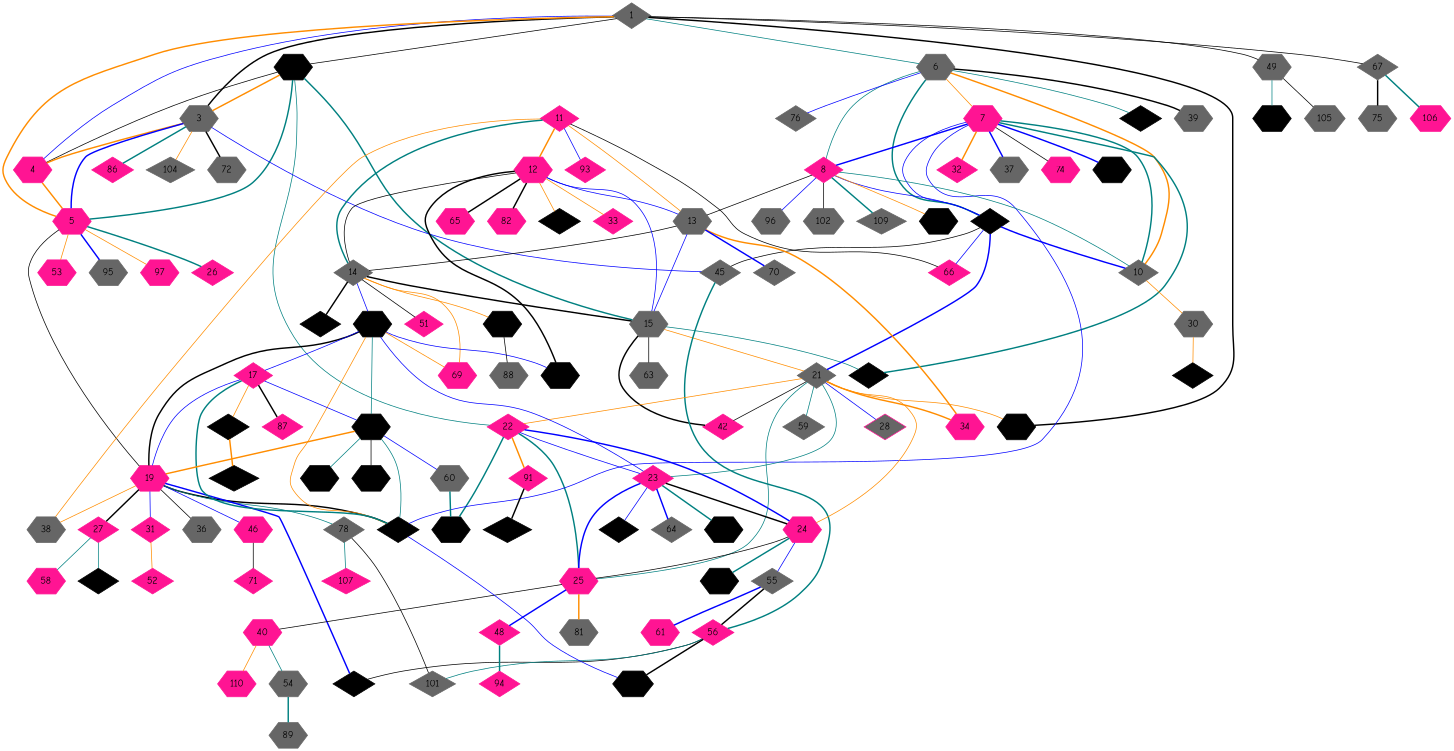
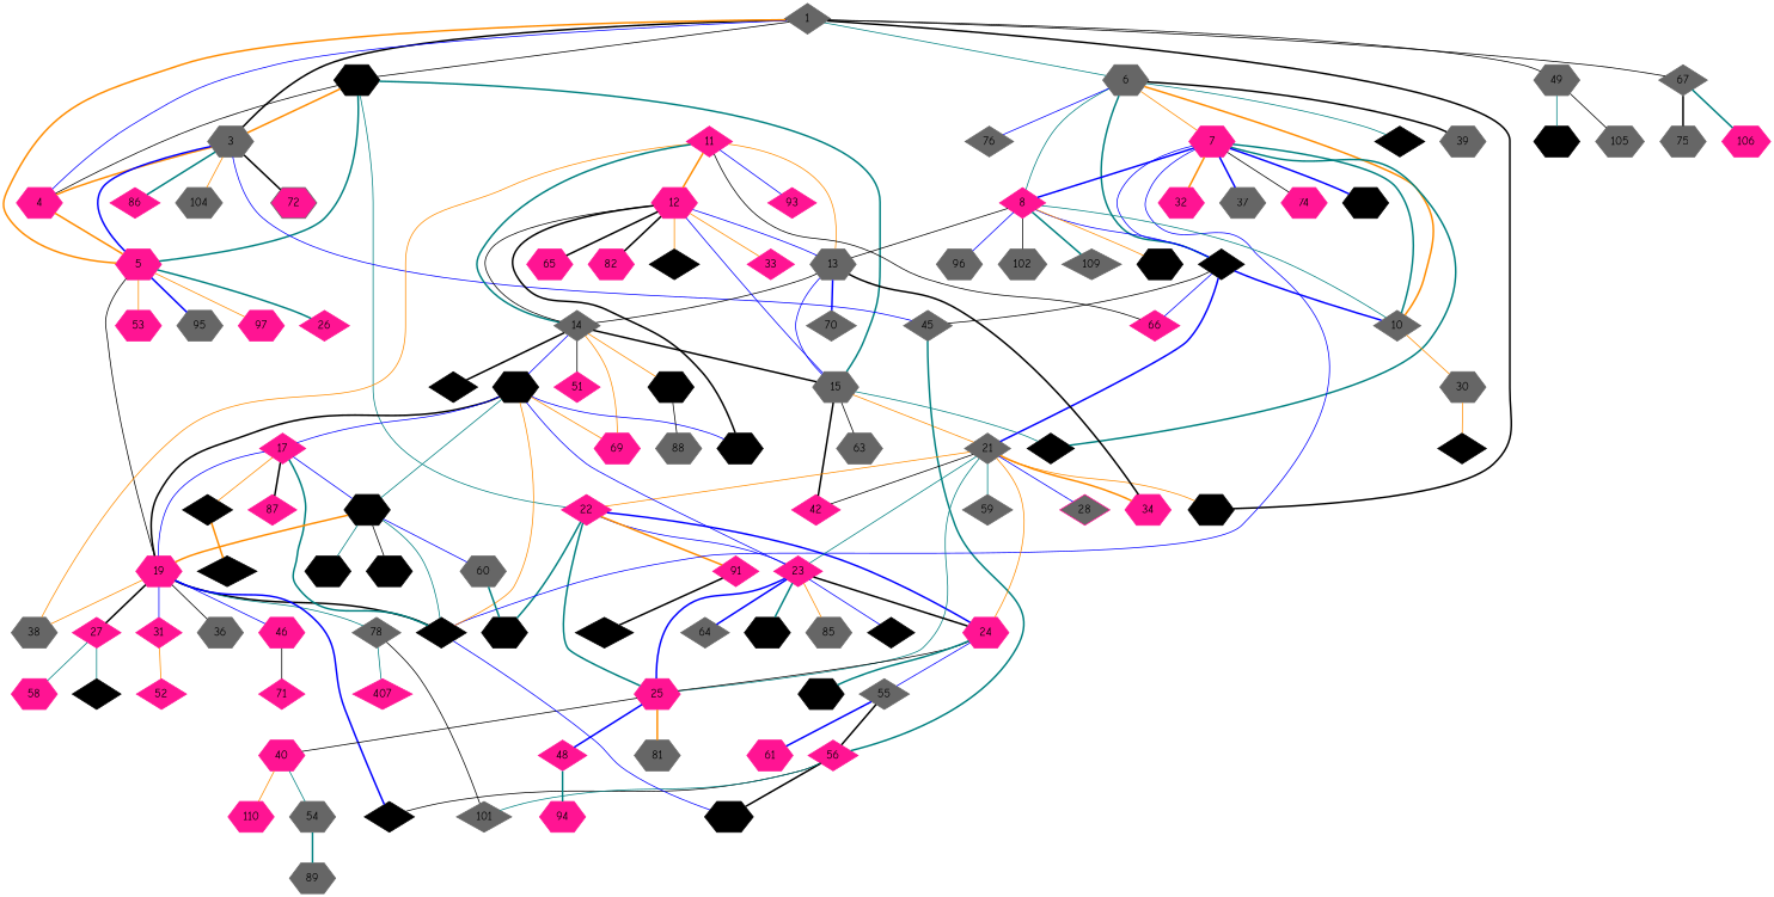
  graph {
    fontname="Comic Neue"
    node [color=deeppink fontname="Comic Neue" shape=hexagon style=filled]
    edge [color=black fontname="Comic Neue" style=solid]
    1 [color=gray40 shape=diamond]
    2 [color=black]
    3 [color=gray40]
    4
    5
    6 [color=gray40]
    49 [color=gray40]
    67 [color=gray40 shape=diamond]
    98 [color=black]
    15 [color=gray40]
    22 [shape=diamond]
    45 [color=gray40 shape=diamond]
-   72 [color=gray40]
+   72 [color=gray40 fillcolor=deeppink]
    86 [shape=diamond]
-   104 [color=gray40 shape=diamond]
+   104 [color=gray40]
    19
    26 [shape=diamond]
    53
    95 [color=gray40]
    97
    7
    8 [shape=diamond]
    9 [color=black shape=diamond]
    10 [color=gray40 shape=diamond]
    29 [color=black shape=diamond]
    39 [color=gray40]
    76 [color=gray40 shape=diamond]
    68 [color=black]
    105 [color=gray40]
    75 [color=gray40]
    106
    73 [color=black shape=diamond]
    21 [color=gray40 shape=diamond]
    42 [shape=diamond]
    63 [color=gray40]
    23 [shape=diamond]
    24
    25
    90 [color=black]
    91 [shape=diamond]
    56 [shape=diamond]
    20 [color=black shape=diamond]
    38 [color=gray40]
    27 [shape=diamond]
    31 [shape=diamond]
    36 [color=gray40]
    46
    78 [color=gray40 shape=diamond]
    80 [color=black shape=diamond]
-   32 [shape=diamond]
+   32
    37 [color=gray40]
    74
    92 [color=black]
    13 [color=gray40]
    57 [color=black]
    96 [color=gray40]
    102 [color=gray40]
    109 [color=gray40 shape=diamond]
    66 [shape=diamond]
    30 [color=gray40]
    100 [color=black]
    14 [color=gray40 shape=diamond]
    34
    70 [color=gray40 shape=diamond]
    28 [fillcolor=gray40 shape=diamond]
    59 [color=gray40 shape=diamond]
    79 [color=black shape=diamond]
    11 [shape=diamond]
    12
    93 [shape=diamond]
    33 [shape=diamond]
    44 [color=black]
    65
    82
    99 [color=black shape=diamond]
    16 [color=black]
    43 [color=black]
    51 [shape=diamond]
    69
    84 [color=black shape=diamond]
    17 [shape=diamond]
    18 [color=black]
    88 [color=gray40]
    62 [color=black shape=diamond]
    87 [shape=diamond]
    35 [color=black]
    50 [color=black]
    60 [color=gray40]
    47 [color=black shape=diamond]
    64 [color=gray40 shape=diamond]
    77 [color=black]
+   85 [color=gray40]
    108 [color=black shape=diamond]
    58
    83 [color=black shape=diamond]
    52 [shape=diamond]
    71 [shape=diamond]
    101 [color=gray40 shape=diamond]
-   107 [shape=diamond]
+   107 [shape=diamond label=407]
    41 [color=black]
    55 [color=gray40 shape=diamond]
    40
    48 [shape=diamond]
    81 [color=gray40]
    103 [color=black shape=diamond]
    61
    54 [color=gray40]
    110
-   94 [shape=diamond]
+   94
    89 [color=gray40]
    1 -- 2
    1 -- 3 [style=bold]
    1 -- 4 [color=blue]
    1 -- 5 [color=darkorange style=bold]
    1 -- 6 [color=teal]
    1 -- 49
    1 -- 67
    1 -- 98 [style=bold]
    2 -- 3 [color=darkorange style=bold]
    2 -- 4
    2 -- 5 [color=teal style=bold]
    2 -- 15 [color=teal style=bold]
    2 -- 22 [color=teal]
    3 -- 4 [color=darkorange style=bold]
    3 -- 5 [color=blue style=bold]
    3 -- 45 [color=blue]
    3 -- 72 [style=bold]
    3 -- 86 [color=teal style=bold]
    3 -- 104 [color=darkorange]
    4 -- 5 [color=darkorange style=bold]
    5 -- 19
    5 -- 26 [color=teal style=bold]
    5 -- 53 [color=darkorange]
    5 -- 95 [color=blue style=bold]
    5 -- 97 [color=darkorange]
    6 -- 7 [color=darkorange]
    6 -- 8 [color=teal]
    6 -- 9 [color=teal style=bold]
    6 -- 10 [color=darkorange style=bold]
    6 -- 29 [color=teal]
    6 -- 39 [style=bold]
    6 -- 76 [color=blue]
    49 -- 68 [color=teal]
    49 -- 105
    67 -- 75 [style=bold]
    67 -- 106 [color=teal style=bold]
    15 -- 73 [color=teal]
    15 -- 21 [color=darkorange]
    15 -- 42 [style=bold]
    15 -- 63
    22 -- 23 [color=blue]
    22 -- 24 [color=blue style=bold]
    22 -- 25 [color=teal style=bold]
    22 -- 90 [color=teal style=bold]
    22 -- 91 [color=darkorange style=bold]
    45 -- 56 [color=teal style=bold]
    19 -- 20 [style=bold]
    19 -- 38 [color=darkorange]
    19 -- 27 [style=bold]
    19 -- 31 [color=blue]
    19 -- 36
    19 -- 46 [color=blue]
    19 -- 78 [color=teal]
    19 -- 80 [color=blue style=bold]
    7 -- 8 [color=blue style=bold]
    7 -- 9 [color=blue]
    7 -- 10 [color=teal style=bold]
    7 -- 73 [color=teal style=bold]
    7 -- 20 [color=blue]
    7 -- 32 [color=darkorange style=bold]
    7 -- 37 [color=blue style=bold]
    7 -- 74
    7 -- 92 [color=blue style=bold]
    8 -- 9 [color=blue]
    8 -- 10 [color=teal]
    8 -- 13
    8 -- 57 [color=darkorange]
    8 -- 96 [color=blue]
    8 -- 102
    8 -- 109 [color=teal style=bold]
    9 -- 45
    9 -- 10 [color=blue style=bold]
    9 -- 21 [color=blue style=bold]
    9 -- 66 [color=blue]
    10 -- 30 [color=darkorange]
    21 -- 98 [color=darkorange]
    21 -- 22 [color=darkorange]
    21 -- 42
    21 -- 23 [color=teal]
    21 -- 24 [color=darkorange]
    21 -- 25 [color=teal]
    21 -- 34 [color=darkorange style=bold]
    21 -- 28 [color=blue]
    21 -- 59 [color=teal]
    23 -- 24 [style=bold]
    23 -- 25 [color=blue style=bold]
    23 -- 47 [color=blue]
    23 -- 64 [color=blue style=bold]
    23 -- 77 [color=teal style=bold]
+   23 -- 85 [color=darkorange]
    24 -- 25
    24 -- 41 [color=teal style=bold]
    24 -- 55 [color=blue]
    25 -- 40
    25 -- 48 [color=blue style=bold]
    25 -- 81 [color=darkorange style=bold]
    91 -- 103 [style=bold]
    56 -- 80
    56 -- 100 [style=bold]
    56 -- 101 [color=teal]
    20 -- 100 [color=blue]
    27 -- 58 [color=teal]
    27 -- 83 [color=teal]
    31 -- 52 [color=darkorange]
    46 -- 71
    78 -- 101
    78 -- 107 [color=teal]
    13 -- 15 [color=blue]
    13 -- 14
-   13 -- 34 [color=darkorange style=bold]
+   13 -- 34 [style=bold]
    13 -- 70 [color=blue style=bold]
    30 -- 79 [color=darkorange]
    14 -- 15 [style=bold]
    14 -- 16 [color=blue]
    14 -- 43 [color=darkorange]
    14 -- 51
    14 -- 69 [color=darkorange]
    14 -- 84 [style=bold]
    11 -- 38 [color=darkorange]
    11 -- 13 [color=darkorange]
    11 -- 66
    11 -- 14 [color=teal style=bold]
    11 -- 12 [color=darkorange style=bold]
    11 -- 93 [color=blue]
    12 -- 15 [color=blue]
    12 -- 13 [color=blue]
    12 -- 14
    12 -- 33 [color=darkorange]
    12 -- 44 [style=bold]
    12 -- 65 [style=bold]
    12 -- 82 [style=bold]
    12 -- 99 [color=darkorange]
    16 -- 19 [style=bold]
    16 -- 23 [color=blue]
    16 -- 20 [color=darkorange]
    16 -- 44 [color=blue]
    16 -- 69 [color=darkorange]
    16 -- 17 [color=blue]
    16 -- 18 [color=teal]
    43 -- 88
    17 -- 19 [color=blue]
    17 -- 20 [color=teal style=bold]
    17 -- 18 [color=blue]
    17 -- 62 [color=darkorange]
    17 -- 87 [style=bold]
    18 -- 19 [color=darkorange style=bold]
    18 -- 20 [color=teal]
    18 -- 35 [color=teal]
    18 -- 50
    18 -- 60 [color=blue]
    62 -- 108 [color=darkorange style=bold]
    60 -- 90 [color=teal style=bold]
    55 -- 56 [style=bold]
    55 -- 61 [color=blue style=bold]
    40 -- 54 [color=teal]
    40 -- 110 [color=darkorange]
    48 -- 94 [color=teal style=bold]
    54 -- 89 [color=teal style=bold]
  }
